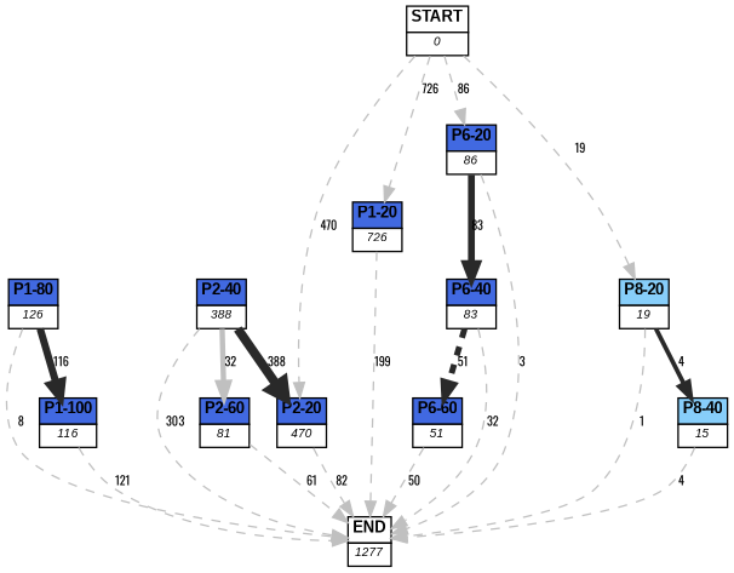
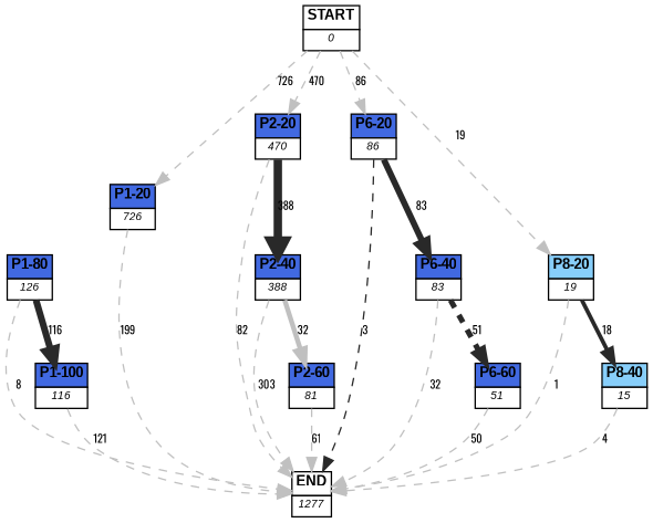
  digraph {
    fontname=Oswald
    node [fontname=Oswald shape=plain]
    edge [color=grey fontname=Oswald fontsize=8 labelfloat=false style=dashed]
    n1 [label=<<table border="0" cellborder="1" cellspacing="0"><tr><td bgcolor="royalblue"><FONT face="Arial" POINT-SIZE="10"><b>P1-20</b></FONT></td></tr><tr><td bgcolor="white"><FONT face="Arial" POINT-SIZE="8"><i>726</i></FONT></td></tr></table>>]
    n2 [label=<<table border="0" cellborder="1" cellspacing="0"><tr><td bgcolor="white"><FONT face="Arial" POINT-SIZE="10"><b>END</b></FONT></td></tr><tr><td bgcolor="white"><FONT face="Arial" POINT-SIZE="8"><i>1277</i></FONT></td></tr></table>>]
    n3 [label=<<table border="0" cellborder="1" cellspacing="0"><tr><td bgcolor="royalblue"><FONT face="Arial" POINT-SIZE="10"><b>P1-80</b></FONT></td></tr><tr><td bgcolor="white"><FONT face="Arial" POINT-SIZE="8"><i>126</i></FONT></td></tr></table>>]
    n4 [label=<<table border="0" cellborder="1" cellspacing="0"><tr><td bgcolor="royalblue"><FONT face="Arial" POINT-SIZE="10"><b>P1-100</b></FONT></td></tr><tr><td bgcolor="white"><FONT face="Arial" POINT-SIZE="8"><i>116</i></FONT></td></tr></table>>]
    n5 [label=<<table border="0" cellborder="1" cellspacing="0"><tr><td bgcolor="royalblue"><FONT face="Arial" POINT-SIZE="10"><b>P2-20</b></FONT></td></tr><tr><td bgcolor="white"><FONT face="Arial" POINT-SIZE="8"><i>470</i></FONT></td></tr></table>>]
    n6 [label=<<table border="0" cellborder="1" cellspacing="0"><tr><td bgcolor="royalblue"><FONT face="Arial" POINT-SIZE="10"><b>P2-40</b></FONT></td></tr><tr><td bgcolor="white"><FONT face="Arial" POINT-SIZE="8"><i>388</i></FONT></td></tr></table>>]
    n7 [label=<<table border="0" cellborder="1" cellspacing="0"><tr><td bgcolor="royalblue"><FONT face="Arial" POINT-SIZE="10"><b>P2-60</b></FONT></td></tr><tr><td bgcolor="white"><FONT face="Arial" POINT-SIZE="8"><i>81</i></FONT></td></tr></table>>]
    n8 [label=<<table border="0" cellborder="1" cellspacing="0"><tr><td bgcolor="royalblue"><FONT face="Arial" POINT-SIZE="10"><b>P6-20</b></FONT></td></tr><tr><td bgcolor="white"><FONT face="Arial" POINT-SIZE="8"><i>86</i></FONT></td></tr></table>>]
    n9 [label=<<table border="0" cellborder="1" cellspacing="0"><tr><td bgcolor="royalblue"><FONT face="Arial" POINT-SIZE="10"><b>P6-40</b></FONT></td></tr><tr><td bgcolor="white"><FONT face="Arial" POINT-SIZE="8"><i>83</i></FONT></td></tr></table>>]
    n10 [label=<<table border="0" cellborder="1" cellspacing="0"><tr><td bgcolor="royalblue"><FONT face="Arial" POINT-SIZE="10"><b>P6-60</b></FONT></td></tr><tr><td bgcolor="white"><FONT face="Arial" POINT-SIZE="8"><i>51</i></FONT></td></tr></table>>]
    n11 [label=<<table border="0" cellborder="1" cellspacing="0"><tr><td bgcolor="lightskyblue"><FONT face="Arial" POINT-SIZE="10"><b>P8-20</b></FONT></td></tr><tr><td bgcolor="white"><FONT face="Arial" POINT-SIZE="8"><i>19</i></FONT></td></tr></table>>]
    n12 [label=<<table border="0" cellborder="1" cellspacing="0"><tr><td bgcolor="lightskyblue"><FONT face="Arial" POINT-SIZE="10"><b>P8-40</b></FONT></td></tr><tr><td bgcolor="white"><FONT face="Arial" POINT-SIZE="8"><i>15</i></FONT></td></tr></table>>]
    n13 [label=<<table border="0" cellborder="1" cellspacing="0"><tr><td bgcolor="white"><FONT face="Arial" POINT-SIZE="10"><b>START</b></FONT></td></tr><tr><td bgcolor="white"><FONT face="Arial" POINT-SIZE="8"><i>0</i></FONT></td></tr></table>>]
    n1 -> n2 [label=199]
    n3 -> n2 [label=8]
    n3 -> n4 [color=grey16 label=116 penwidth=4.7535901911063645 style=""]
    n4 -> n2 [label=121]
    n5 -> n2 [label=82]
-   n6 -> n5 [color=grey16 label=388 penwidth=5.961005339623274 style=""]
+   n5 -> n6 [color=grey16 label=388 penwidth=5.961005339623274 style=""]
    n6 -> n2 [label=303]
    n6 -> n7 [label=32 penwidth=3.4657359027997265 style=""]
    n7 -> n2 [label=61]
-   n8 -> n2 [label=3]
+   n8 -> n2 [color=grey16 label=3]
    n8 -> n9 [color=grey16 label=83 penwidth=4.418840607796598 style=""]
    n9 -> n2 [label=32]
    n9 -> n10 [color=grey16 label=51 penwidth=3.9318256327243257]
    n10 -> n2 [label=50]
    n11 -> n2 [label=1]
-   n11 -> n12 [color=grey16 label=4 penwidth=2.8903717578961645 style=""]
+   n11 -> n12 [color=grey16 label=18 penwidth=2.8903717578961645 style=""]
    n12 -> n2 [label=4]
    n13 -> n1 [label=726]
    n13 -> n5 [label=470]
    n13 -> n8 [label=86]
    n13 -> n11 [label=19]
  }
